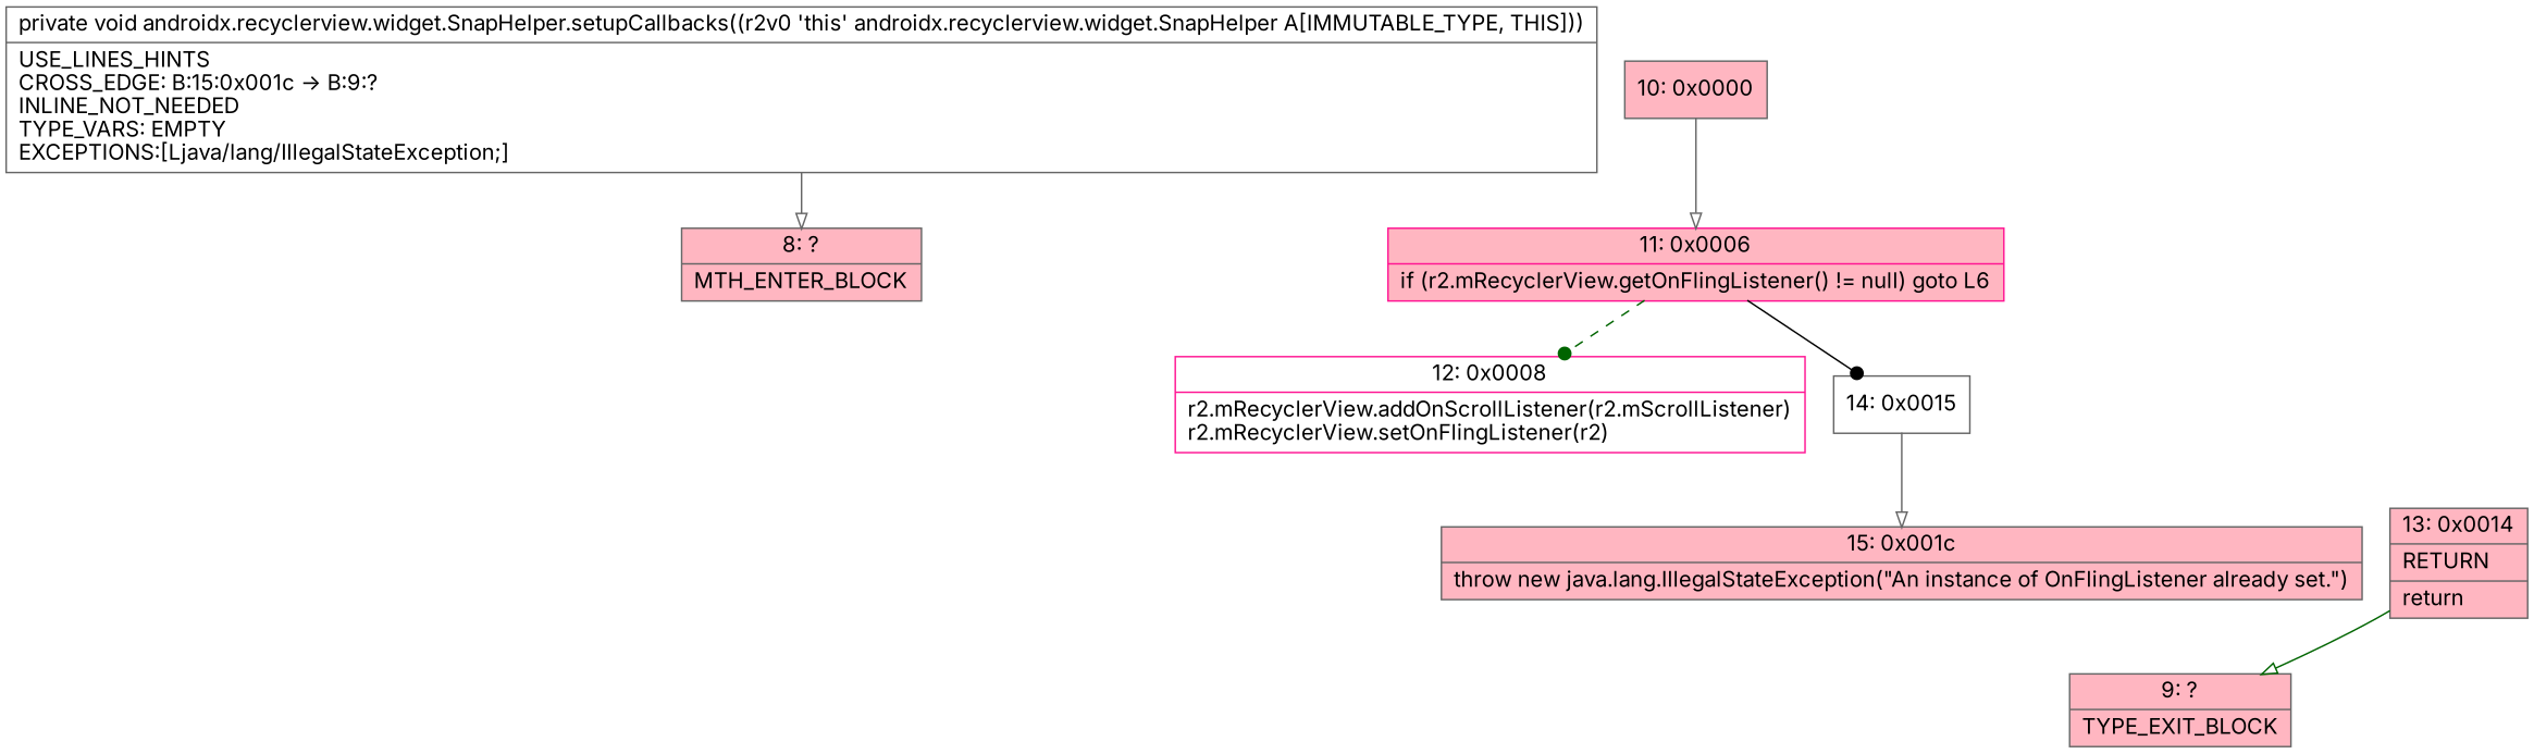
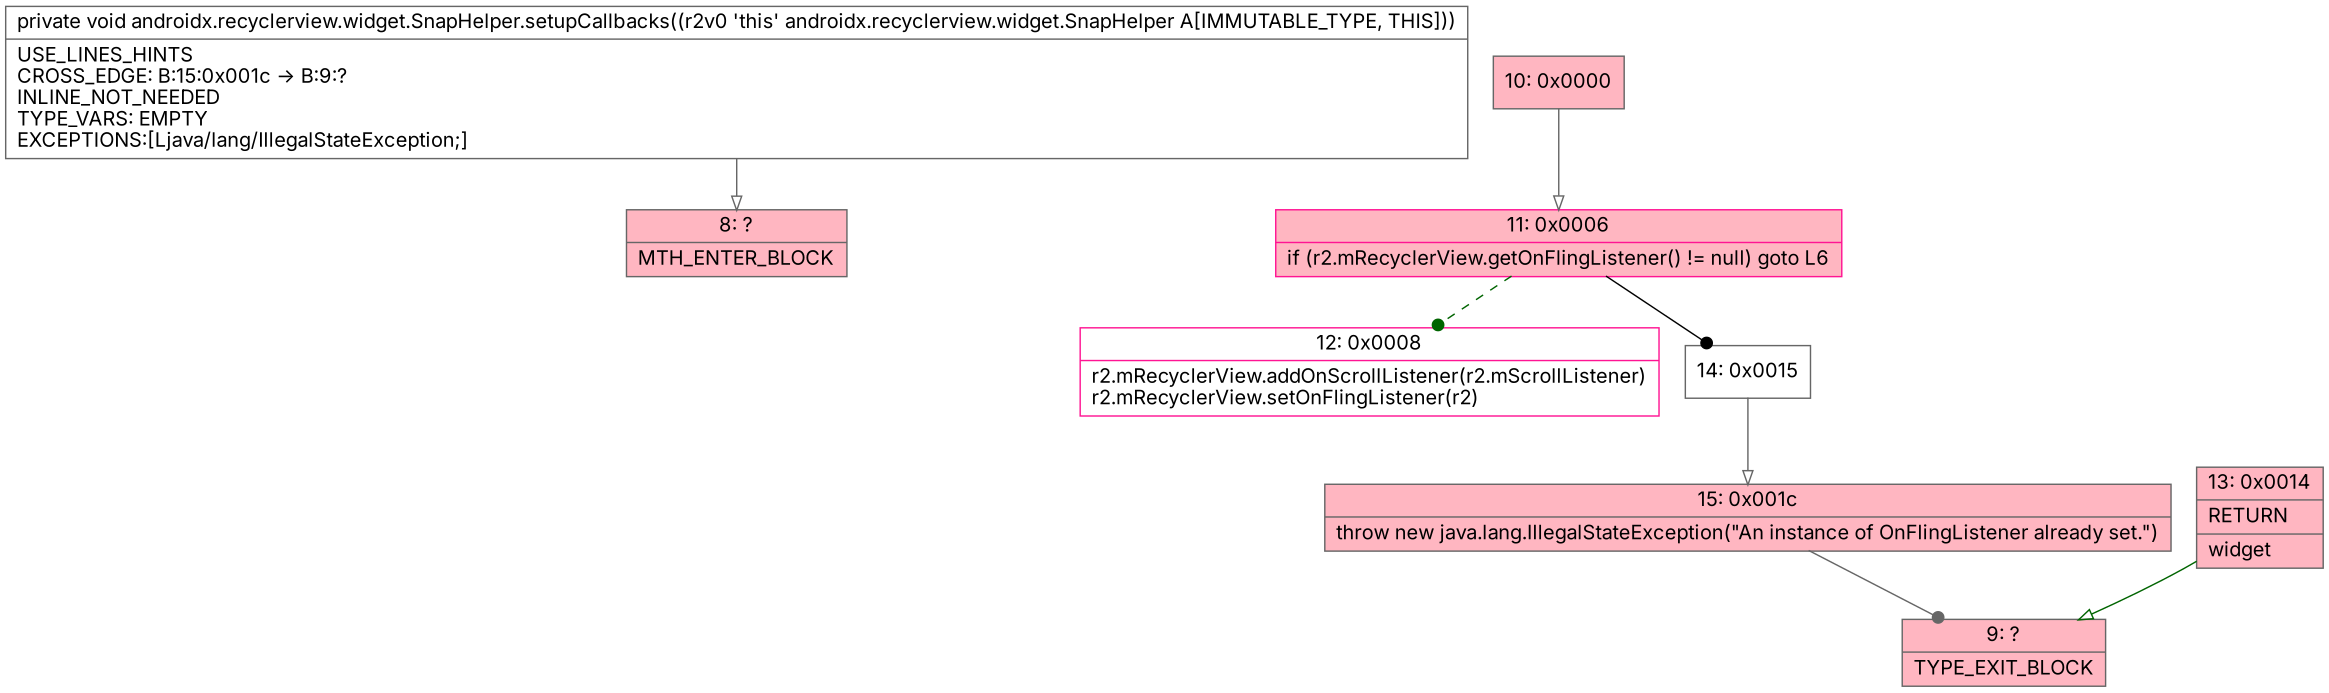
  digraph {
    fontname=Inter
    node [color=gray40 fillcolor=lightpink fontname=Inter shape=record style=filled]
    edge [arrowhead=onormal color=gray40 fontname=Inter]
    n1 [label="{8\:\ ?|MTH_ENTER_BLOCK\l}"]
    n2 [label="{10\:\ 0x0000}"]
    n3 [color=deeppink label="{11\:\ 0x0006|if (r2.mRecyclerView.getOnFlingListener() != null) goto L6\l}"]
    n4 [color=deeppink fillcolor=white label="{12\:\ 0x0008|r2.mRecyclerView.addOnScrollListener(r2.mScrollListener)\lr2.mRecyclerView.setOnFlingListener(r2)\l}"]
    n5 [fillcolor=white label="{14\:\ 0x0015}"]
    n6 [label="{15\:\ 0x001c|throw new java.lang.IllegalStateException(\"An instance of OnFlingListener already set.\")\l}"]
-   n7 [label="{13\:\ 0x0014|RETURN\l|return\l}"]
+   n7 [label="{13\:\ 0x0014|RETURN\l|widget\l}"]
    n8 [label="{9\:\ ?|TYPE_EXIT_BLOCK\l}"]
    n9 [fillcolor=white label="{private void androidx.recyclerview.widget.SnapHelper.setupCallbacks((r2v0 'this' androidx.recyclerview.widget.SnapHelper A[IMMUTABLE_TYPE, THIS]))  | USE_LINES_HINTS\lCROSS_EDGE: B:15:0x001c \-\> B:9:?\lINLINE_NOT_NEEDED\lTYPE_VARS: EMPTY\lEXCEPTIONS:[Ljava\/lang\/IllegalStateException;]\l}"]
    n2 -> n3
    n3 -> n4 [arrowhead=dot color=darkgreen style=dashed]
    n3 -> n5 [arrowhead=dot color=black]
    n5 -> n6
+   n6 -> n8 [arrowhead=dot]
    n7 -> n8 [color=darkgreen]
    n9 -> n1
  }
